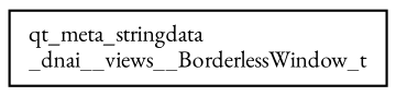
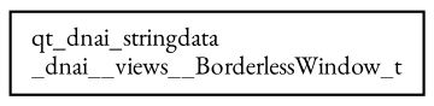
  digraph {
    rankdir=LR
    fontname="EB Garamond"
-   n1 [color=black fillcolor=white fontname="EB Garamond" fontsize=10 height=0.2 label="qt_meta_stringdata\l_dnai__views__BorderlessWindow_t" shape=record style=filled width=0.4]
+   n1 [color=black fillcolor=white fontname="EB Garamond" fontsize=10 height=0.2 label="qt_dnai_stringdata\l_dnai__views__BorderlessWindow_t" shape=record style=filled width=0.4]
  }
